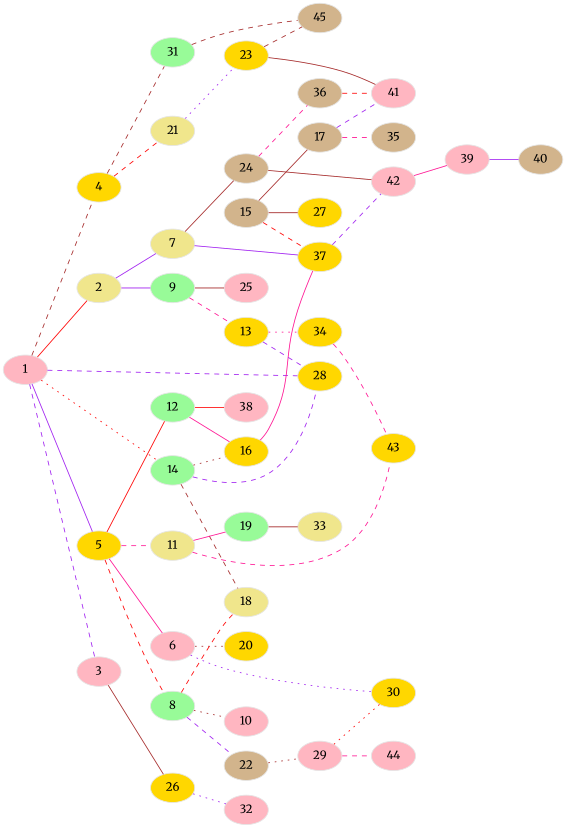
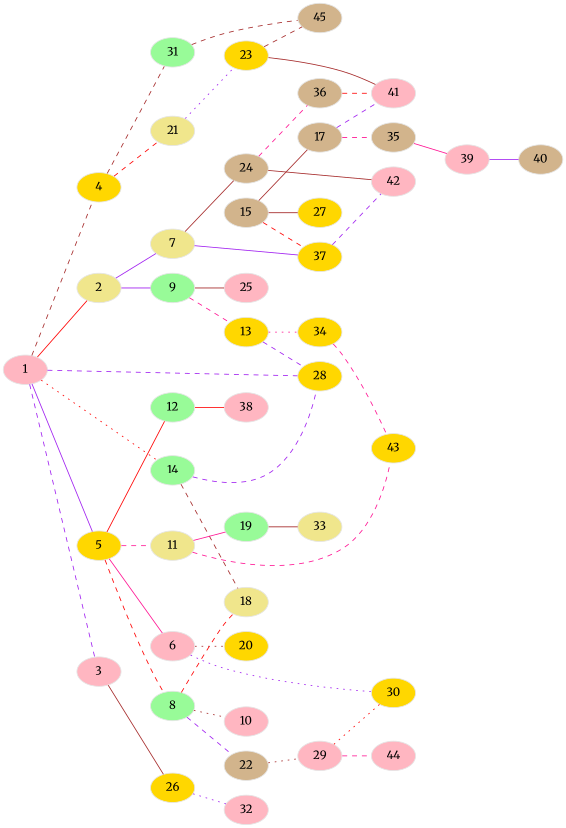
  graph {
    fontname=Merriweather
    rankdir=LR
    node [color=gray90 fillcolor=gold fontname=Merriweather style=filled]
    edge [color=brown fontname=Merriweather style=dashed weight=1.0]
    1 [fillcolor=lightpink]
    2 [fillcolor=khaki]
    3 [fillcolor=lightpink]
    4
    5
    14 [fillcolor=palegreen]
    28
    7 [fillcolor=khaki]
    9 [fillcolor=palegreen]
    26
    21 [fillcolor=khaki]
    31 [fillcolor=palegreen]
    6 [fillcolor=lightpink]
    8 [fillcolor=palegreen]
    11 [fillcolor=khaki]
    12 [fillcolor=palegreen]
    18 [fillcolor=khaki]
-   16
    24 [fillcolor=tan]
    37
    13
    25 [fillcolor=lightpink]
    32 [fillcolor=lightpink]
    23
    45 [fillcolor=tan]
    20
    30
    10 [fillcolor=lightpink]
    22 [fillcolor=tan]
    19 [fillcolor=palegreen]
    43
    38 [fillcolor=lightpink]
    36 [fillcolor=tan]
    42 [fillcolor=lightpink]
    15 [fillcolor=tan]
    17 [fillcolor=tan]
    27
    29 [fillcolor=lightpink]
    34
    33 [fillcolor=khaki]
    35 [fillcolor=tan]
    41 [fillcolor=lightpink]
    39 [fillcolor=lightpink]
    44 [fillcolor=lightpink]
    40 [fillcolor=tan]
    1 -- 2 [color=red style=solid]
    1 -- 3 [color=purple]
    1 -- 4 [weight=2.0]
    1 -- 5 [color=purple style=solid]
    1 -- 14 [color=red style=dotted]
    1 -- 28 [color=purple]
    2 -- 7 [color=purple style=solid]
    2 -- 9 [color=purple style=solid]
    3 -- 26 [style=solid]
    4 -- 21 [color=red]
    4 -- 31
    5 -- 6 [color=deeppink style=solid]
    5 -- 8 [color=red]
    5 -- 11 [color=deeppink]
    5 -- 12 [color=red style=solid]
    14 -- 28 [color=purple]
    14 -- 18
-   14 -- 16 [style=dotted]
    7 -- 24 [style=solid]
    7 -- 37 [color=purple style=solid]
    9 -- 13 [color=deeppink]
    9 -- 25 [style=solid weight=3.0]
    26 -- 32 [color=purple style=dotted]
    21 -- 23 [color=purple style=dotted]
    31 -- 45
    6 -- 20 [style=dotted weight=2.0]
    6 -- 30 [color=purple style=dotted]
    8 -- 18 [color=red]
    8 -- 10 [style=dotted]
    8 -- 22 [color=purple]
    11 -- 19 [color=deeppink style=solid]
    11 -- 43 [color=deeppink]
-   12 -- 16 [color=deeppink style=solid]
    12 -- 38 [color=red style=solid weight=2.0]
-   16 -- 37 [color=deeppink style=solid]
    24 -- 36 [color=deeppink]
    24 -- 42 [style=solid]
    37 -- 42 [color=purple]
    13 -- 28 [color=purple]
    13 -- 34 [color=deeppink style=dotted]
    23 -- 45
    23 -- 41 [style=solid]
    22 -- 29 [style=dotted]
    19 -- 33 [style=solid]
    36 -- 41 [color=red]
    15 -- 37 [color=red]
    15 -- 17 [style=solid]
    15 -- 27 [style=solid weight=4.0]
    17 -- 35 [color=deeppink]
    17 -- 41 [color=purple]
    29 -- 30 [color=red style=dotted]
    29 -- 44 [color=deeppink]
    34 -- 43 [color=deeppink]
-   42 -- 39 [color=deeppink style=solid]
+   35 -- 39 [color=deeppink style=solid]
    39 -- 40 [color=purple style=solid]
  }
